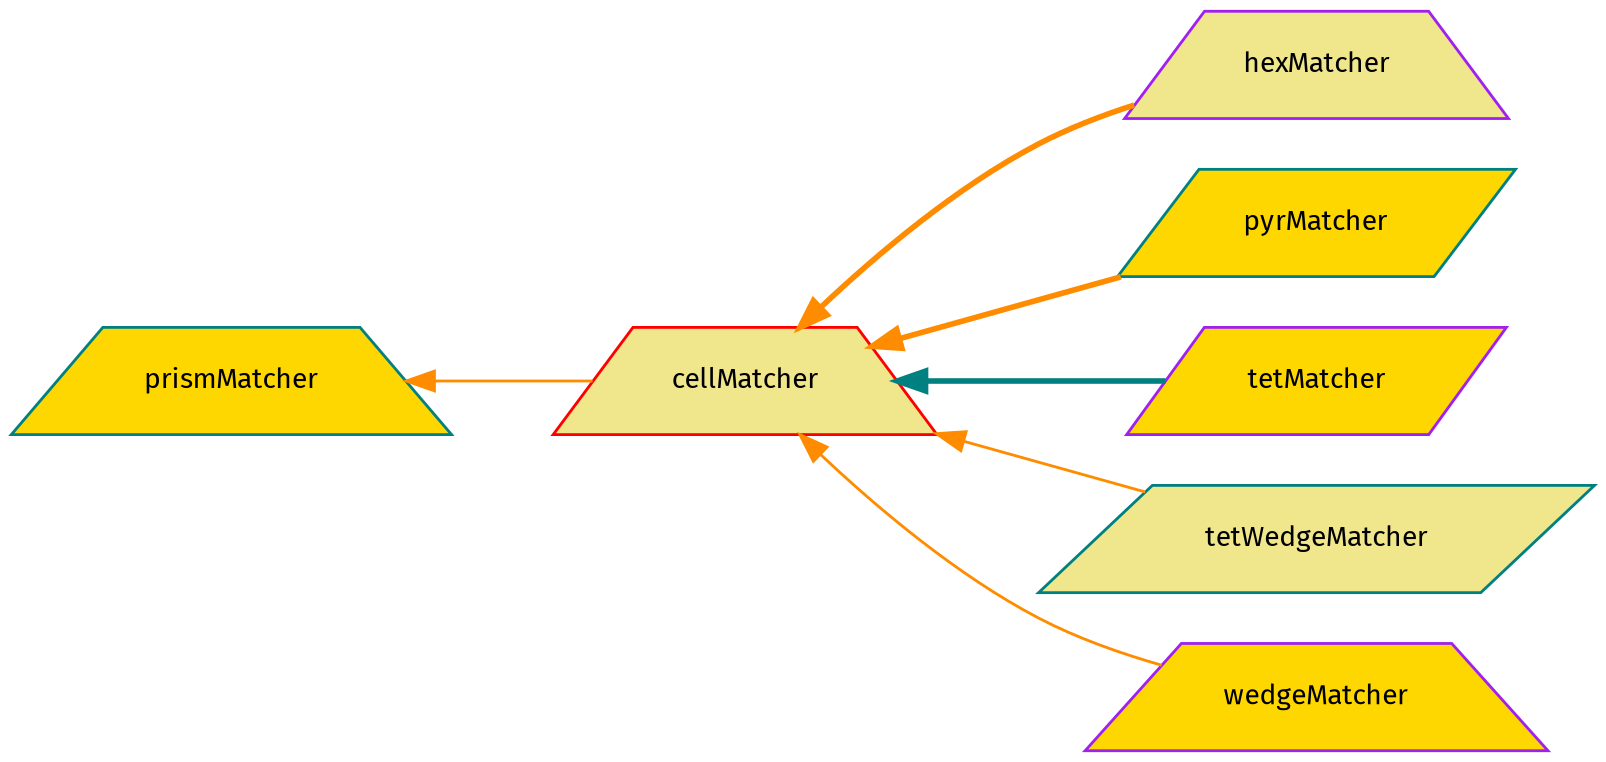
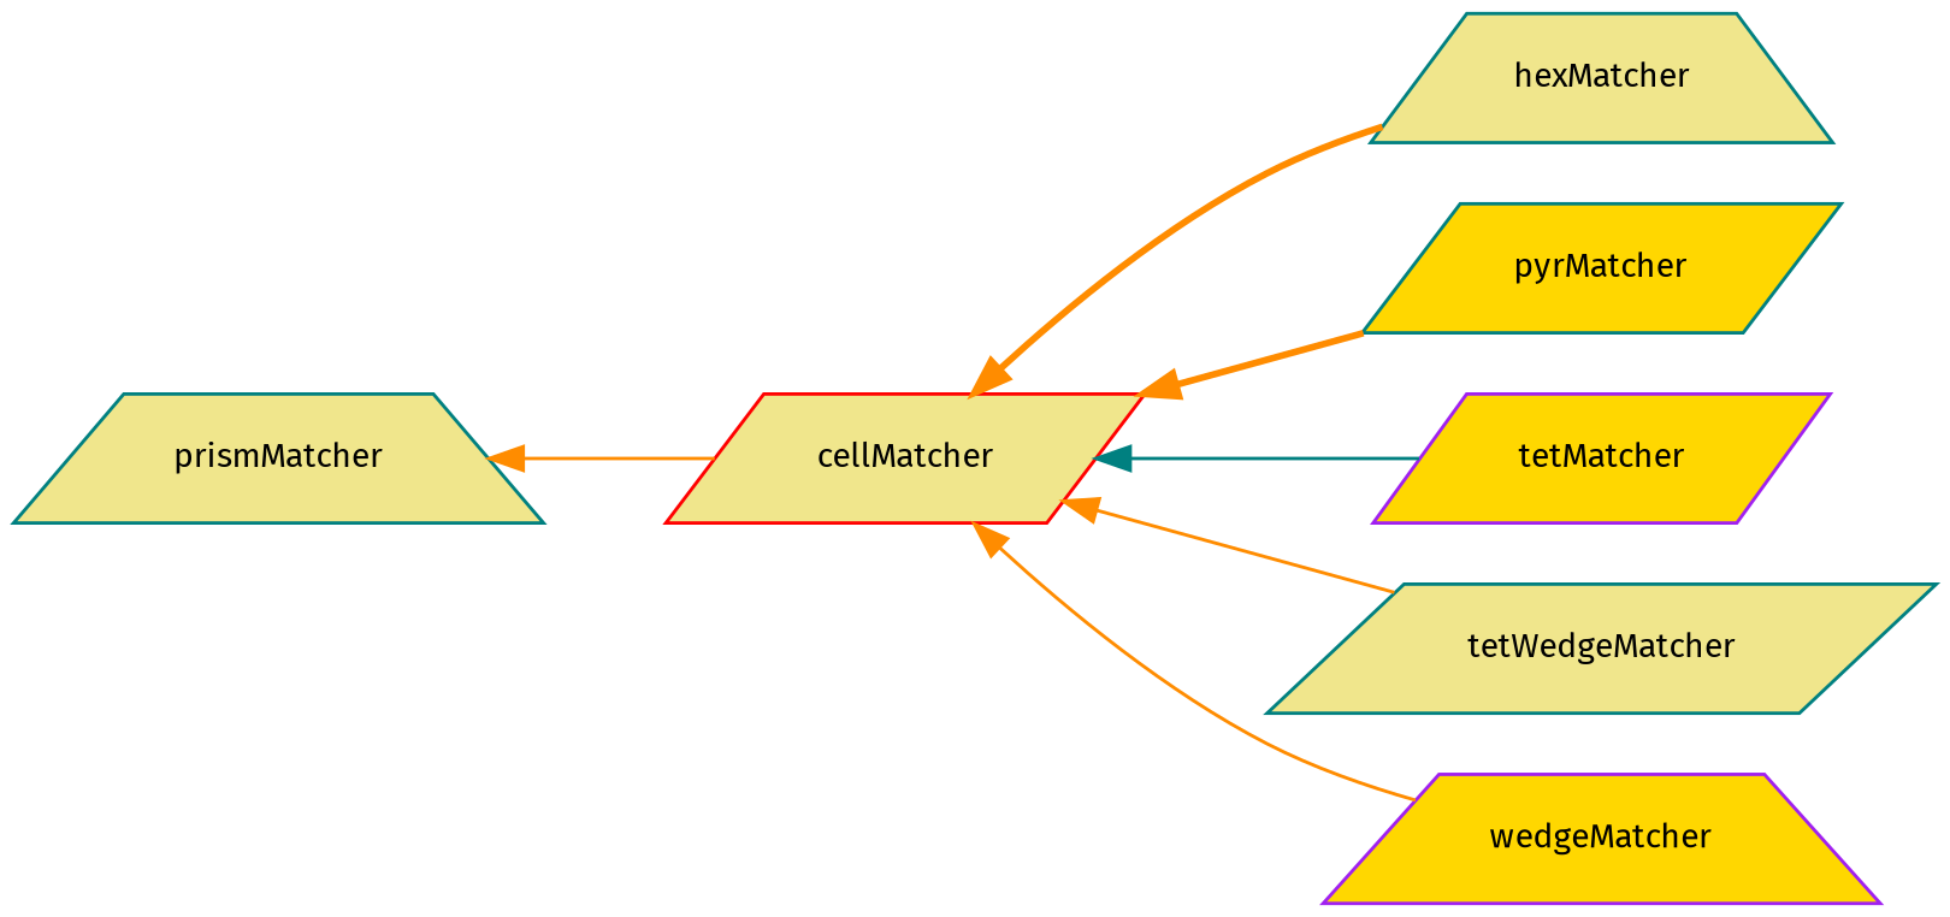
  digraph {
    fontname="Fira Sans"
    rankdir=LR
    node [color=purple fillcolor=khaki fontname="Fira Sans" fontsize=10 shape=parallelogram style=filled]
    edge [color=darkorange dir=back fontname="Fira Sans" fontsize=10 labelfontname=Helvetica labelfontsize=10 style=bold]
-   n1 [color=red fontcolor=black height=0.2 label=cellMatcher shape=trapezium width=0.4]
-   n2 [height=0.2 label=hexMatcher shape=trapezium width=0.4]
+   n1 [color=red fontcolor=black height=0.2 label=cellMatcher width=0.4]
+   n2 [color=teal height=0.2 label=hexMatcher shape=trapezium width=0.4]
    n3 [color=teal fillcolor=gold height=0.2 label=pyrMatcher width=0.4]
    n4 [fillcolor=gold height=0.2 label=tetMatcher width=0.4]
    n5 [color=teal height=0.2 label=tetWedgeMatcher width=0.4]
    n6 [fillcolor=gold height=0.2 label=wedgeMatcher shape=trapezium width=0.4]
-   n7 [color=teal fillcolor=gold height=0.2 label=prismMatcher shape=trapezium width=0.4]
+   n7 [color=teal height=0.2 label=prismMatcher shape=trapezium width=0.4]
    n1 -> n2
    n1 -> n3
-   n1 -> n4 [color=teal]
+   n1 -> n4 [color=teal style=solid]
    n1 -> n5 [style=solid]
    n1 -> n6 [style=solid]
    n7 -> n1 [style=solid]
  }
